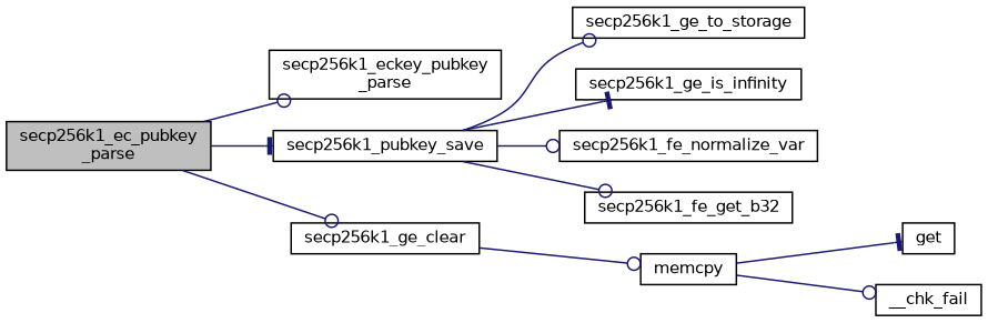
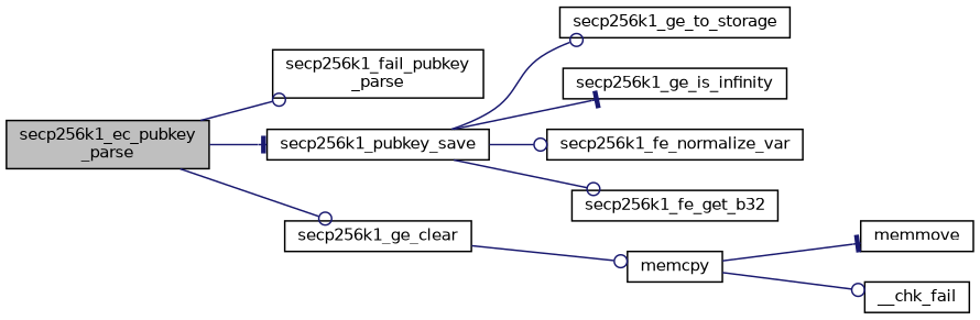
  digraph {
    rankdir=LR
    node [color=black fillcolor=white fontname=Helvetica fontsize=10 shape=record style=filled]
    edge [arrowhead=odot color=midnightblue fontname=Helvetica fontsize=10 labelfontname=Helvetica labelfontsize=10 style=solid]
    n1 [fillcolor=grey75 fontcolor=black height=0.2 label="secp256k1_ec_pubkey\l_parse" width=0.4]
-   n2 [height=0.2 label="secp256k1_eckey_pubkey\l_parse" width=0.4]
+   n2 [height=0.2 label="secp256k1_fail_pubkey\l_parse" width=0.4]
    n3 [height=0.2 label=secp256k1_pubkey_save width=0.4]
    n4 [height=0.2 label=secp256k1_ge_clear width=0.4]
    n5 [height=0.2 label=secp256k1_ge_to_storage width=0.4]
    n6 [height=0.2 label=secp256k1_ge_is_infinity width=0.4]
    n7 [height=0.2 label=secp256k1_fe_normalize_var width=0.4]
    n8 [height=0.2 label=secp256k1_fe_get_b32 width=0.4]
    n9 [height=0.2 label=memcpy width=0.4]
-   n10 [height=0.2 label=get width=0.4]
+   n10 [height=0.2 label=memmove width=0.4]
    n11 [height=0.2 label=__chk_fail width=0.4]
    n1 -> n2
    n1 -> n3 [arrowhead=tee]
    n1 -> n4
    n3 -> n5
    n3 -> n6 [arrowhead=tee]
    n3 -> n7
    n3 -> n8
    n4 -> n9
    n9 -> n10 [arrowhead=tee]
    n9 -> n11
  }
